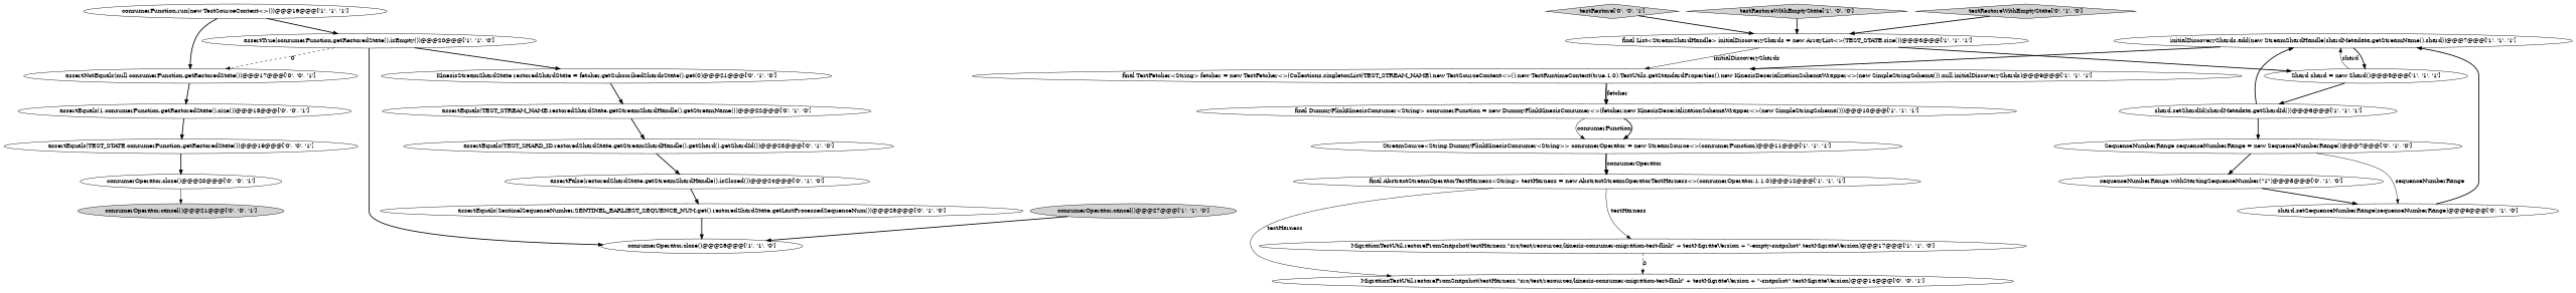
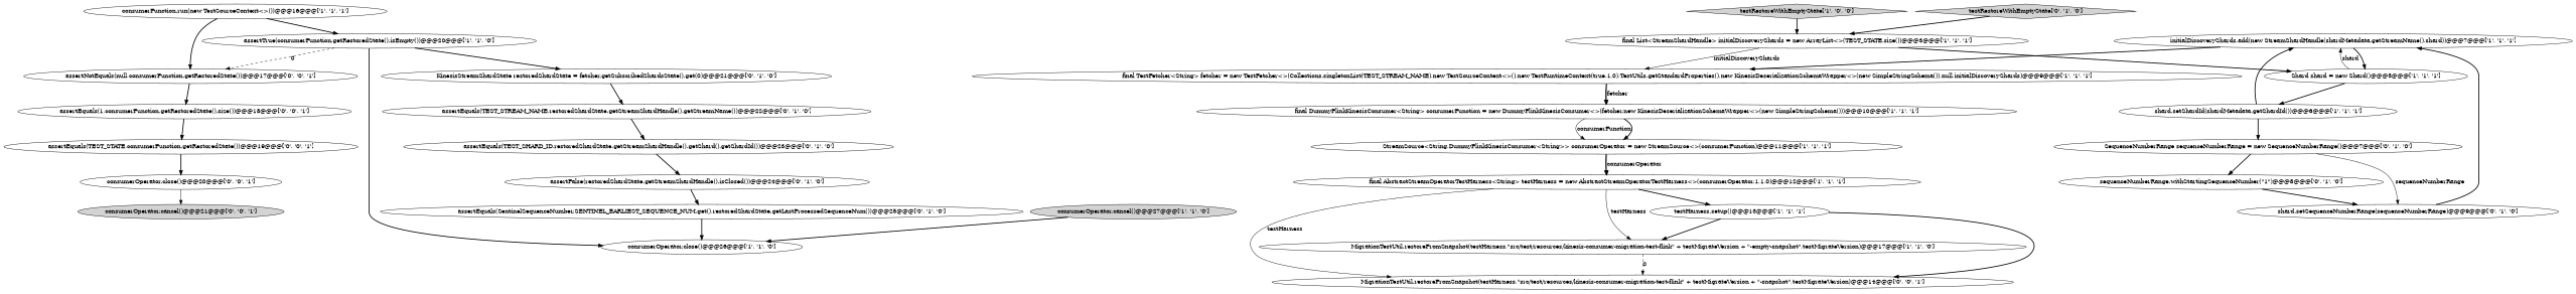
  digraph {
    node [fillcolor=white shape=ellipse style=filled]
    edge [style=bold]
    n1 [label="consumerFunction.run(new TestSourceContext<>())@@@16@@@['1', '1', '1']"]
    n2 [label="assertNotEquals(null,consumerFunction.getRestoredState())@@@17@@@['0', '0', '1']"]
    n3 [label="assertTrue(consumerFunction.getRestoredState().isEmpty())@@@20@@@['1', '1', '0']"]
    n4 [label="final TestFetcher<String> fetcher = new TestFetcher<>(Collections.singletonList(TEST_STREAM_NAME),new TestSourceContext<>(),new TestRuntimeContext(true,1,0),TestUtils.getStandardProperties(),new KinesisDeserializationSchemaWrapper<>(new SimpleStringSchema()),null,initialDiscoveryShards)@@@9@@@['1', '1', '1']"]
    n5 [label="final DummyFlinkKinesisConsumer<String> consumerFunction = new DummyFlinkKinesisConsumer<>(fetcher,new KinesisDeserializationSchemaWrapper<>(new SimpleStringSchema()))@@@10@@@['1', '1', '1']"]
    n6 [label="StreamSource<String,DummyFlinkKinesisConsumer<String>> consumerOperator = new StreamSource<>(consumerFunction)@@@11@@@['1', '1', '1']"]
    n7 [label="assertEquals(TEST_SHARD_ID,restoredShardState.getStreamShardHandle().getShard().getShardId())@@@23@@@['0', '1', '0']"]
    n8 [label="assertFalse(restoredShardState.getStreamShardHandle().isClosed())@@@24@@@['0', '1', '0']"]
    n9 [label="assertEquals(SentinelSequenceNumber.SENTINEL_EARLIEST_SEQUENCE_NUM.get(),restoredShardState.getLastProcessedSequenceNum())@@@25@@@['0', '1', '0']"]
    n10 [label="shard.setShardId(shardMetadata.getShardId())@@@6@@@['1', '1', '1']"]
    n11 [label="initialDiscoveryShards.add(new StreamShardHandle(shardMetadata.getStreamName(),shard))@@@7@@@['1', '1', '1']"]
    n12 [label="SequenceNumberRange sequenceNumberRange = new SequenceNumberRange()@@@7@@@['0', '1', '0']"]
    n13 [label="Shard shard = new Shard()@@@5@@@['1', '1', '1']"]
    n14 [label="shard.setSequenceNumberRange(sequenceNumberRange)@@@9@@@['0', '1', '0']"]
    n15 [label="sequenceNumberRange.withStartingSequenceNumber(\"1\")@@@8@@@['0', '1', '0']"]
-   n16 [fillcolor=lightgray label="testRestore['0', '0', '1']" shape=diamond]
    n17 [label="final List<StreamShardHandle> initialDiscoveryShards = new ArrayList<>(TEST_STATE.size())@@@3@@@['1', '1', '1']"]
    n18 [label="consumerOperator.close()@@@26@@@['1', '1', '0']"]
+   n19 [label="testHarness.setup()@@@13@@@['1', '1', '1']"]
    n20 [label="MigrationTestUtil.restoreFromSnapshot(testHarness,\"src/test/resources/kinesis-consumer-migration-test-flink\" + testMigrateVersion + \"-empty-snapshot\",testMigrateVersion)@@@17@@@['1', '1', '0']"]
    n21 [label="MigrationTestUtil.restoreFromSnapshot(testHarness,\"src/test/resources/kinesis-consumer-migration-test-flink\" + testMigrateVersion + \"-snapshot\",testMigrateVersion)@@@14@@@['0', '0', '1']"]
    n22 [label="assertEquals(1,consumerFunction.getRestoredState().size())@@@18@@@['0', '0', '1']"]
    n23 [label="assertEquals(TEST_STATE,consumerFunction.getRestoredState())@@@19@@@['0', '0', '1']"]
    n24 [label="final AbstractStreamOperatorTestHarness<String> testHarness = new AbstractStreamOperatorTestHarness<>(consumerOperator,1,1,0)@@@12@@@['1', '1', '1']"]
    n25 [label="assertEquals(TEST_STREAM_NAME,restoredShardState.getStreamShardHandle().getStreamName())@@@22@@@['0', '1', '0']"]
    n26 [label="consumerOperator.close()@@@20@@@['0', '0', '1']"]
    n27 [fillcolor=lightgray label="consumerOperator.cancel()@@@21@@@['0', '0', '1']"]
    n28 [fillcolor=lightgray label="testRestoreWithEmptyState['1', '0', '0']" shape=diamond]
    n29 [fillcolor=lightgray label="consumerOperator.cancel()@@@27@@@['1', '1', '0']"]
    n30 [label="KinesisStreamShardState restoredShardState = fetcher.getSubscribedShardsState().get(0)@@@21@@@['0', '1', '0']"]
    n31 [fillcolor=lightgray label="testRestoreWithEmptyState['0', '1', '0']" shape=diamond]
    n1 -> n2
    n1 -> n3
    n2 -> n22
    n3 -> n2 [label=0 style=dashed]
    n3 -> n18
    n3 -> n30
    n4 -> n5 [label=fetcher style=solid]
    n4 -> n5
    n5 -> n6 [label=consumerFunction style=solid]
    n5 -> n6
    n6 -> n24
    n6 -> n24 [label=consumerOperator style=solid]
    n7 -> n8
    n8 -> n9
    n9 -> n18
    n10 -> n11
    n10 -> n12
    n11 -> n4
    n11 -> n13
    n12 -> n14 [label=sequenceNumberRange style=solid]
    n12 -> n15
    n13 -> n10
    n13 -> n11 [label=shard style=solid]
    n14 -> n11
    n15 -> n14
-   n16 -> n17
    n17 -> n4 [label=initialDiscoveryShards style=solid]
    n17 -> n13
+   n19 -> n20
+   n19 -> n21
    n20 -> n21 [label=0 style=dashed]
    n22 -> n23
    n23 -> n26
+   n24 -> n19
    n24 -> n20 [label=testHarness style=solid]
    n24 -> n21 [label=testHarness style=solid]
    n25 -> n7
    n26 -> n27 [style=solid]
    n28 -> n17
    n29 -> n18
    n30 -> n25
    n31 -> n17
  }
